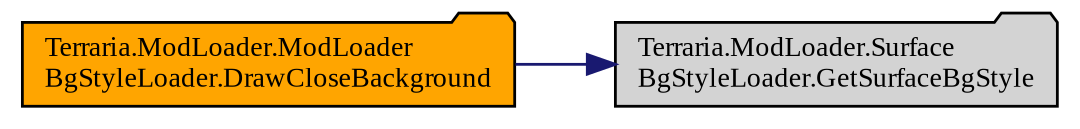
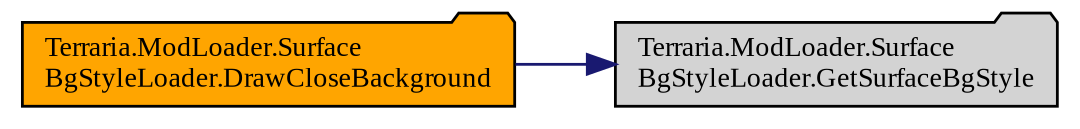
  digraph {
    rankdir=LR
    fontname="Liberation Serif"
    node [color=black fontname="Liberation Serif" fontsize=10 shape=folder style=filled]
-   n1 [fillcolor=orange fontcolor=black height=0.2 label="Terraria.ModLoader.ModLoader\lBgStyleLoader.DrawCloseBackground" width=0.4]
+   n1 [fillcolor=orange fontcolor=black height=0.2 label="Terraria.ModLoader.Surface\lBgStyleLoader.DrawCloseBackground" width=0.4]
    n2 [fillcolor=lightgrey height=0.2 label="Terraria.ModLoader.Surface\lBgStyleLoader.GetSurfaceBgStyle" width=0.4]
    n1 -> n2 [color=midnightblue fontname="Liberation Serif" fontsize=10 labelfontname=Helvetica labelfontsize=10 style=solid]
  }
